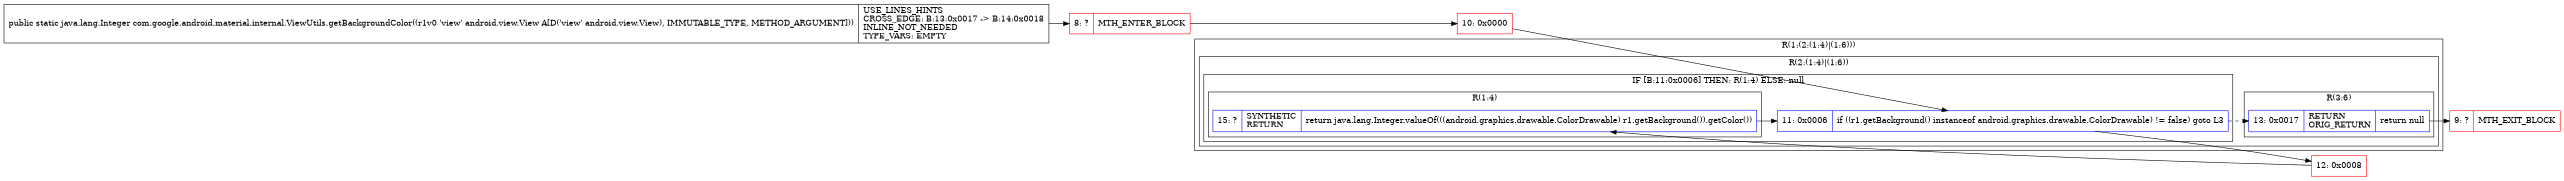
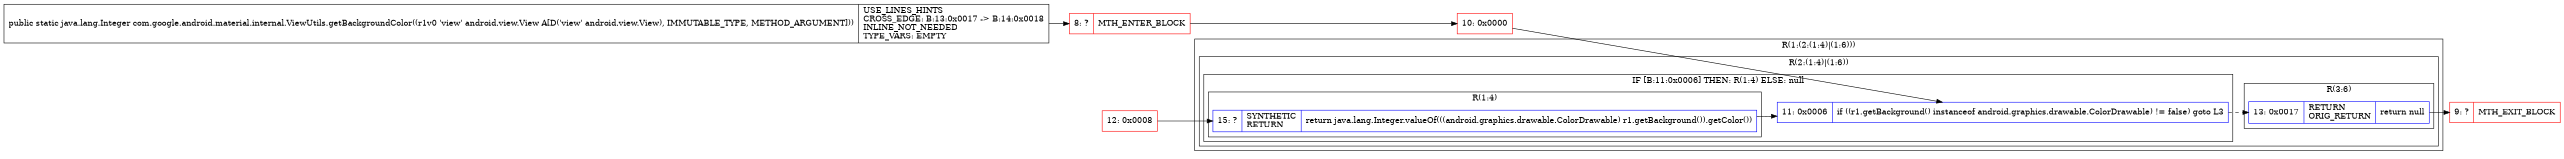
  digraph {
    rankdir=LR
    node [color=red shape=record]
    n1 [color=blue label="{15\:\ ?|SYNTHETIC\lRETURN\l|return java.lang.Integer.valueOf(((android.graphics.drawable.ColorDrawable) r1.getBackground()).getColor())\l}"]
    n2 [color=blue label="{11\:\ 0x0006|if ((r1.getBackground() instanceof android.graphics.drawable.ColorDrawable) != false) goto L3\l}"]
    n3 [color=blue label="{13\:\ 0x0017|RETURN\lORIG_RETURN\l|return null\l}"]
    n4 [label="{12\:\ 0x0008}"]
    n5 [label="{9\:\ ?|MTH_EXIT_BLOCK\l}"]
    n6 [label="{8\:\ ?|MTH_ENTER_BLOCK\l}"]
    n7 [label="{10\:\ 0x0000}"]
    n8 [label="{public static java.lang.Integer com.google.android.material.internal.ViewUtils.getBackgroundColor((r1v0 'view' android.view.View A[D('view' android.view.View), IMMUTABLE_TYPE, METHOD_ARGUMENT]))  | USE_LINES_HINTS\lCROSS_EDGE: B:13:0x0017 \-\> B:14:0x0018\lINLINE_NOT_NEEDED\lTYPE_VARS: EMPTY\l}" color=""]
    subgraph cluster_1 {
      label="R(1:(2:(1:4)|(1:6)))"
      subgraph cluster_2 {
        label="R(2:(1:4)|(1:6))"
        subgraph cluster_3 {
          label="IF [B:11:0x0006] THEN: R(1:4) ELSE: null"
          n2
          subgraph cluster_4 {
            label="R(1:4)"
            n1
          }
        }
        subgraph cluster_5 {
          label="R(3:6)"
          n3
        }
      }
    }
    n1 -> n2
    n2 -> n3 [style=dashed]
-   n2 -> n4
    n3 -> n5
    n4 -> n1
    n6 -> n7
    n7 -> n2
    n8 -> n6
  }
